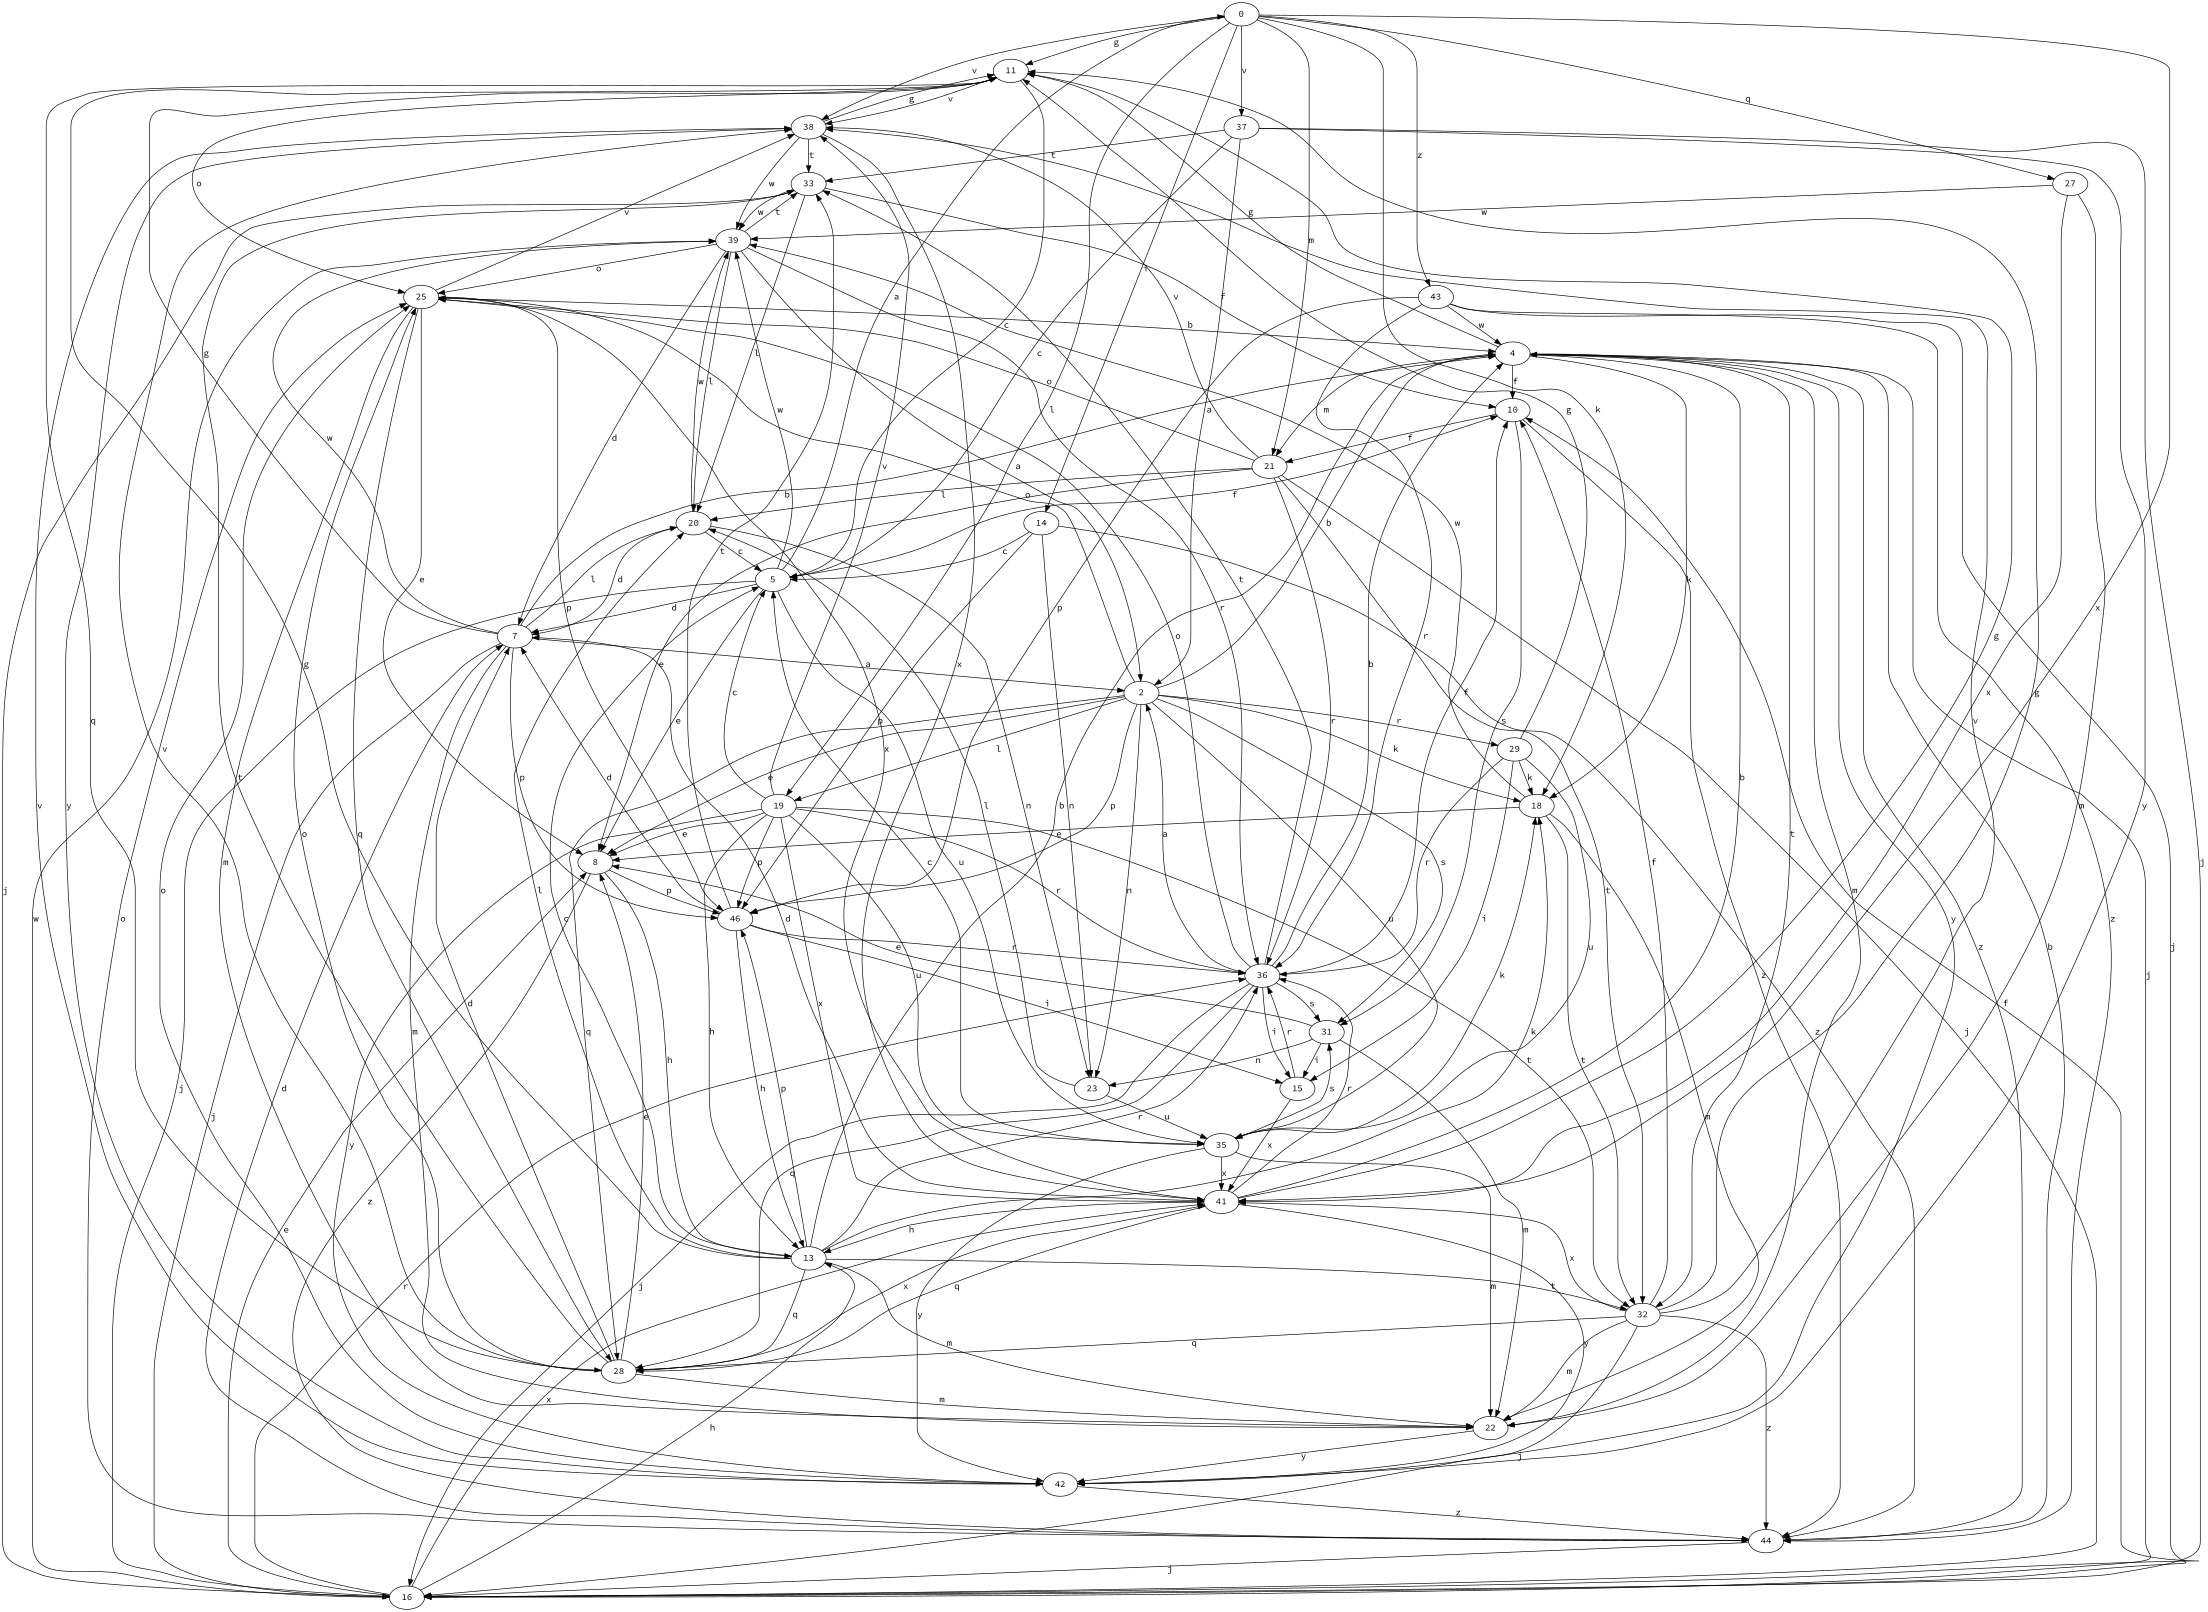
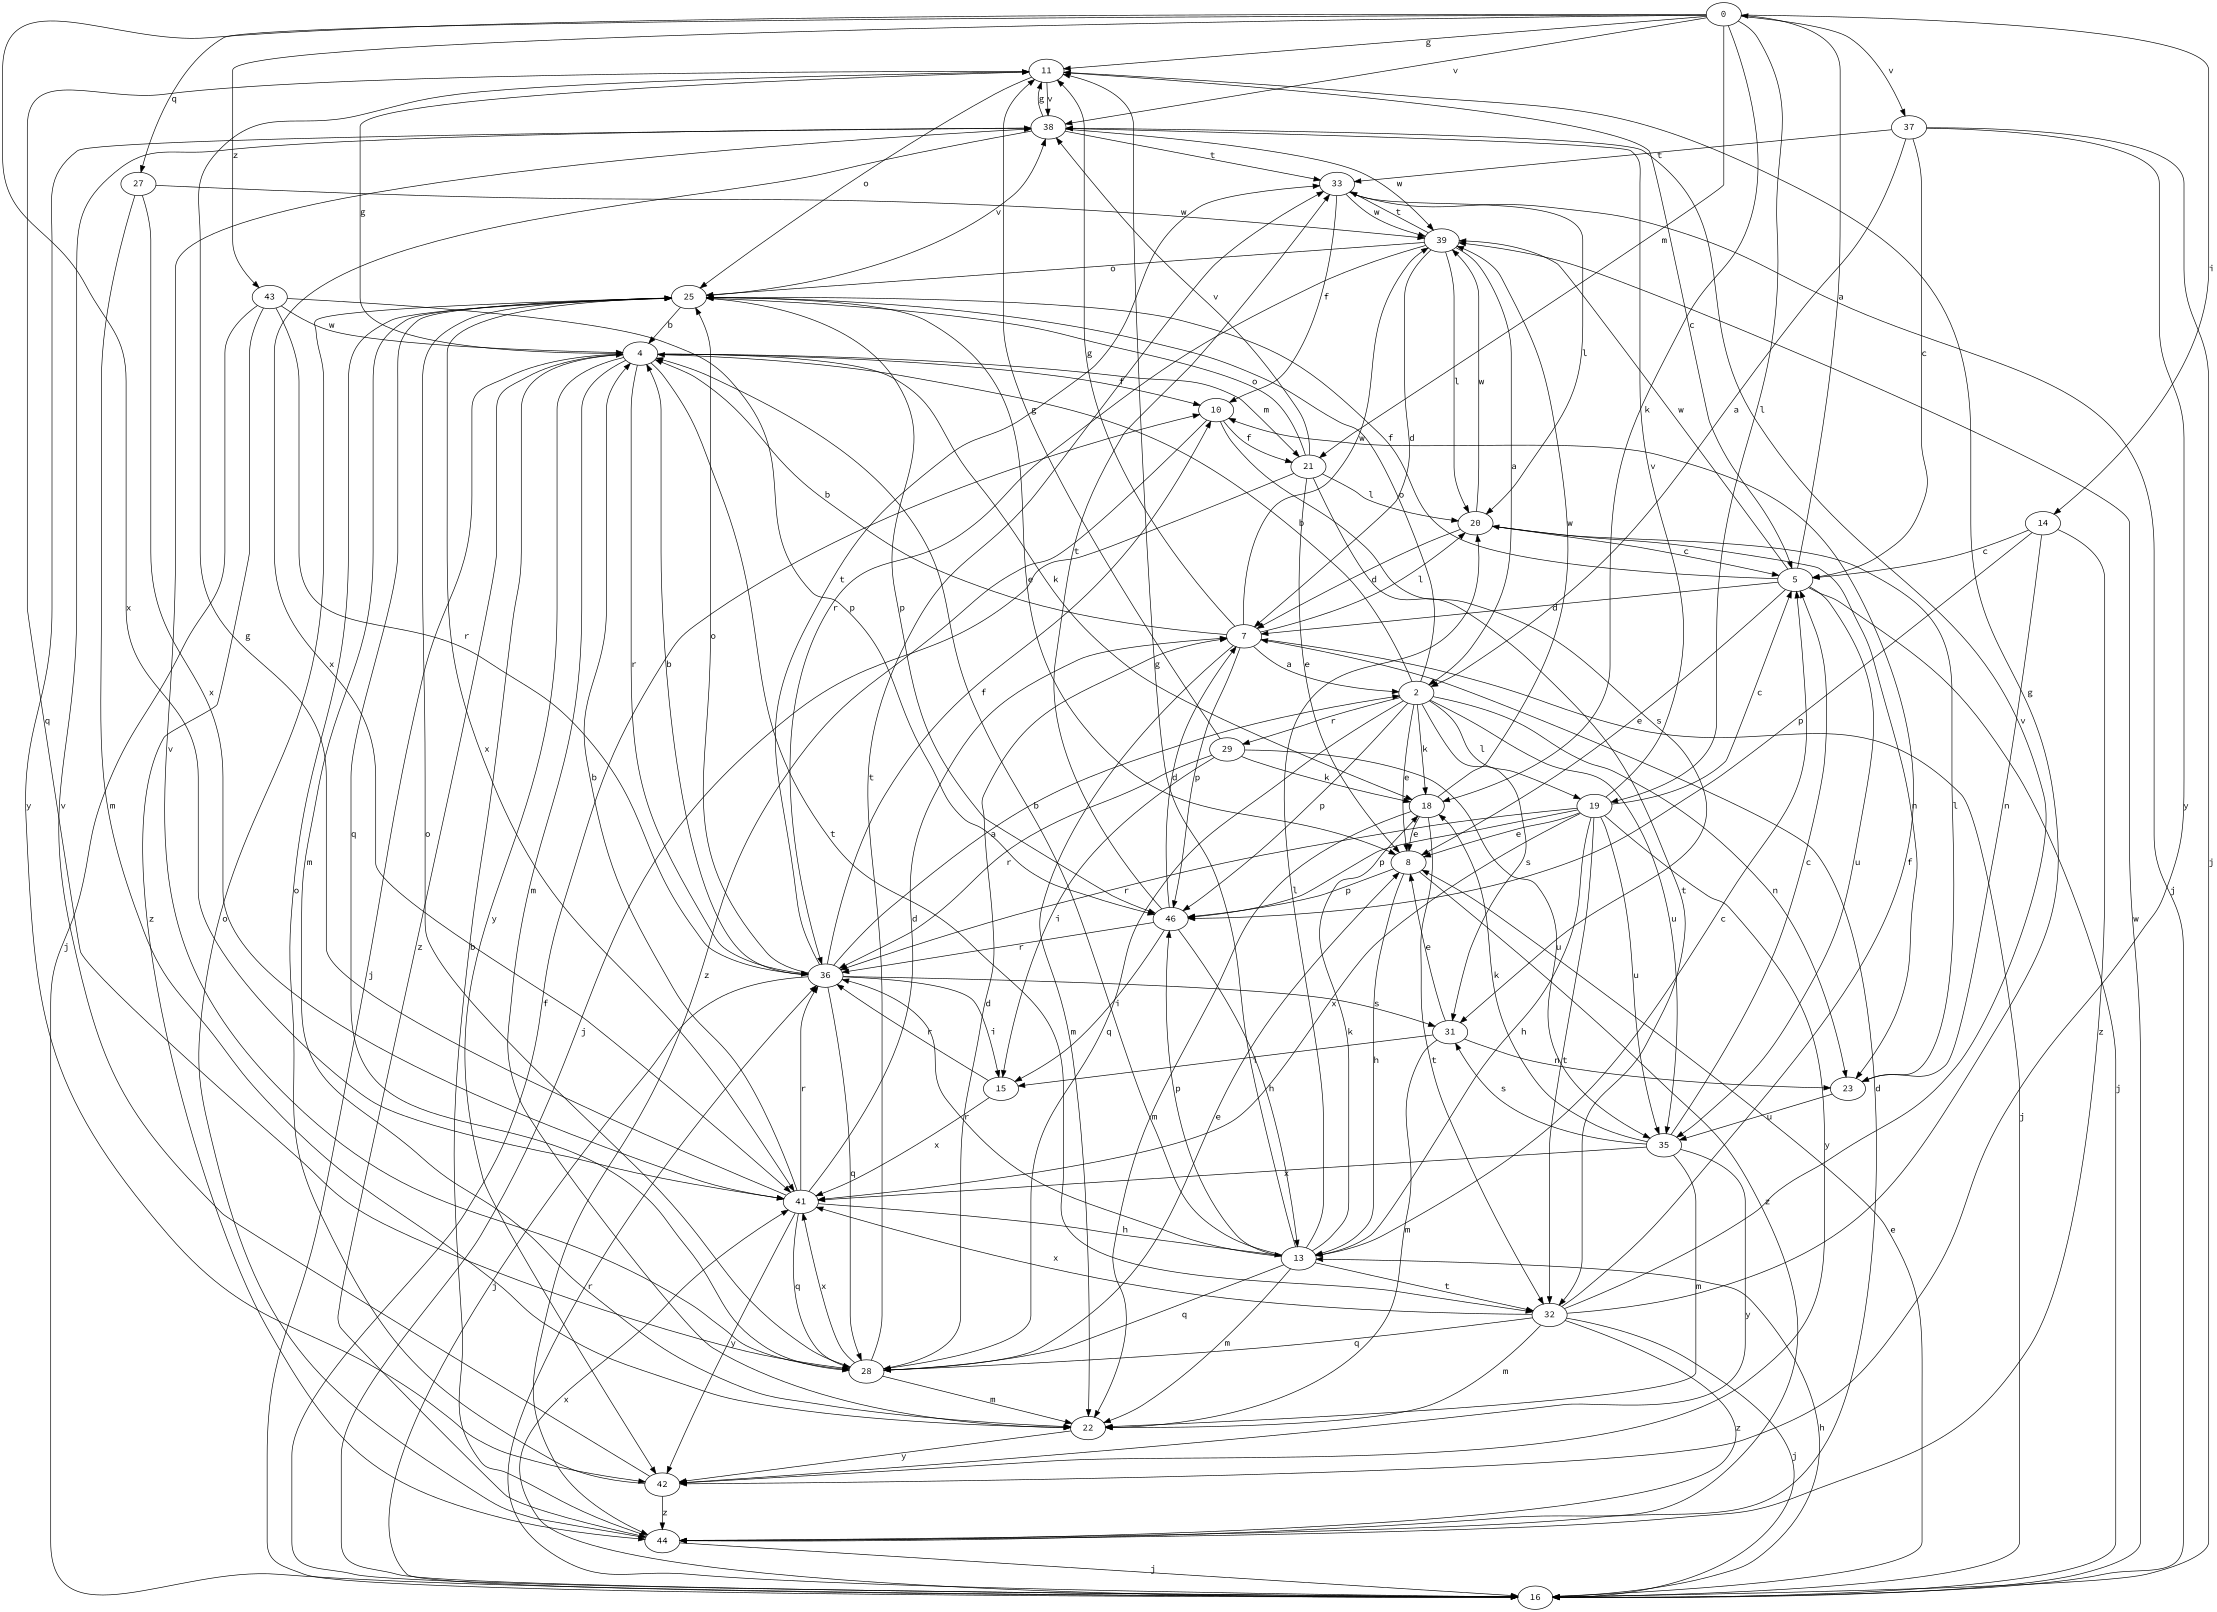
  strict digraph {
    fontname="Source Code Pro"
    node [fontname="Source Code Pro"]
    edge [fontname="Source Code Pro"]
    0
    11
    14
    18
    19
    21
    27
    37
    38
    41
    43
    25
    28
    5
    23
    n16 [label=46]
    44
    8
    22
    32
    39
    35
    n23 [label=36]
    42
    13
    16
    20
    2
    33
    4
    7
    29
    31
    10
    15
    0 -> 11 [label=g]
    0 -> 14 [label=i]
    0 -> 18 [label=k]
    0 -> 19 [label=l]
    0 -> 21 [label=m]
    0 -> 27 [label=q]
    0 -> 37 [label=v]
    0 -> 38 [label=v]
    0 -> 41 [label=x]
    0 -> 43 [label=z]
    11 -> 38 [label=v]
    11 -> 25 [label=o]
    11 -> 28 [label=q]
    11 -> 5 [label=c]
    14 -> 5 [label=c]
    14 -> 23 [label=n]
    14 -> n16 [label=p]
    14 -> 44 [label=z]
    18 -> 8 [label=e]
    18 -> 22 [label=m]
    18 -> 32 [label=t]
    18 -> 39 [label=w]
    19 -> 38 [label=v]
    19 -> 41 [label=x]
    19 -> 5 [label=c]
    19 -> n16 [label=p]
    19 -> 8 [label=e]
    19 -> 32 [label=t]
    19 -> 35 [label=u]
    19 -> n23 [label=r]
    19 -> 42 [label=y]
    19 -> 13 [label=h]
    21 -> 38 [label=v]
    21 -> 25 [label=o]
    21 -> 8 [label=e]
    21 -> 32 [label=t]
    21 -> 16 [label=j]
    21 -> 20 [label=l]
    27 -> 41 [label=x]
    27 -> 22 [label=m]
    27 -> 39 [label=w]
    37 -> 5 [label=c]
    37 -> 42 [label=y]
    37 -> 16 [label=j]
    37 -> 2 [label=a]
    37 -> 33 [label=t]
    38 -> 11 [label=g]
    38 -> 41 [label=x]
    38 -> 39 [label=w]
    38 -> 42 [label=y]
    38 -> 33 [label=t]
    41 -> 11 [label=g]
    41 -> 28 [label=q]
    41 -> n23 [label=r]
    41 -> 42 [label=y]
    41 -> 13 [label=h]
    41 -> 4 [label=b]
    41 -> 7 [label=d]
    43 -> n16 [label=p]
    43 -> 44 [label=z]
    43 -> n23 [label=r]
    43 -> 16 [label=j]
    43 -> 4 [label=w]
    25 -> 38 [label=v]
    25 -> 41 [label=x]
    25 -> 28 [label=q]
    25 -> n16 [label=p]
    25 -> 8 [label=e]
    25 -> 22 [label=m]
    25 -> 4 [label=b]
    28 -> 38 [label=v]
    28 -> 41 [label=x]
    28 -> 25 [label=o]
    28 -> 8 [label=e]
    28 -> 22 [label=m]
    28 -> 33 [label=t]
    28 -> 7 [label=d]
    5 -> 0 [label=a]
    5 -> 8 [label=e]
    5 -> 39 [label=w]
    5 -> 35 [label=u]
    5 -> 16 [label=j]
    5 -> 7 [label=d]
-   5 -> 10 [label=f]
+   5 -> 25 [label=f]
    23 -> 35 [label=u]
    23 -> 20 [label=l]
    n16 -> n23 [label=r]
    n16 -> 13 [label=h]
    n16 -> 33 [label=t]
    n16 -> 7 [label=d]
    n16 -> 15 [label=i]
    44 -> 25 [label=o]
    44 -> 16 [label=j]
    44 -> 4 [label=b]
    44 -> 7 [label=d]
    8 -> n16 [label=p]
    8 -> 44 [label=z]
    8 -> 13 [label=h]
    22 -> 42 [label=y]
    32 -> 11 [label=g]
    32 -> 38 [label=v]
    32 -> 41 [label=x]
    32 -> 28 [label=q]
    32 -> 44 [label=z]
    32 -> 22 [label=m]
    32 -> 16 [label=j]
    32 -> 10 [label=f]
    39 -> 25 [label=o]
    39 -> n23 [label=r]
    39 -> 20 [label=l]
    39 -> 2 [label=a]
    39 -> 33 [label=t]
    39 -> 7 [label=d]
    35 -> 18 [label=k]
    35 -> 41 [label=x]
    35 -> 5 [label=c]
    35 -> 22 [label=m]
    35 -> 42 [label=y]
    35 -> 31 [label=s]
    n23 -> 25 [label=o]
    n23 -> 28 [label=q]
    n23 -> 16 [label=j]
    n23 -> 2 [label=a]
    n23 -> 33 [label=t]
    n23 -> 4 [label=b]
    n23 -> 31 [label=s]
    n23 -> 10 [label=f]
    n23 -> 15 [label=i]
    42 -> 38 [label=v]
    42 -> 25 [label=o]
    42 -> 44 [label=z]
    13 -> 11 [label=g]
    13 -> 18 [label=k]
    13 -> 28 [label=q]
    13 -> 5 [label=c]
    13 -> n16 [label=p]
    13 -> 22 [label=m]
    13 -> 32 [label=t]
    13 -> n23 [label=r]
    13 -> 20 [label=l]
    13 -> 4 [label=b]
    16 -> 41 [label=x]
    16 -> 8 [label=e]
    16 -> 39 [label=w]
    16 -> n23 [label=r]
    16 -> 13 [label=h]
    16 -> 10 [label=f]
    20 -> 5 [label=c]
    20 -> 23 [label=n]
    20 -> 39 [label=w]
    20 -> 7 [label=d]
    2 -> 18 [label=k]
    2 -> 19 [label=l]
    2 -> 25 [label=o]
    2 -> 28 [label=q]
    2 -> 23 [label=n]
    2 -> n16 [label=p]
    2 -> 8 [label=e]
    2 -> 35 [label=u]
    2 -> 4 [label=b]
    2 -> 29 [label=r]
    2 -> 31 [label=s]
    33 -> 39 [label=w]
    33 -> 16 [label=j]
    33 -> 20 [label=l]
    33 -> 10 [label=f]
    4 -> 11 [label=g]
    4 -> 18 [label=k]
    4 -> 21 [label=m]
    4 -> 44 [label=z]
    4 -> 22 [label=m]
    4 -> 32 [label=t]
-   21 -> n23 [label=r]
+   4 -> n23 [label=r]
    4 -> 42 [label=y]
    4 -> 16 [label=j]
    4 -> 10 [label=f]
    7 -> 11 [label=g]
    7 -> n16 [label=p]
    7 -> 22 [label=m]
    7 -> 39 [label=w]
    7 -> 16 [label=j]
    7 -> 20 [label=l]
    7 -> 2 [label=a]
    7 -> 4 [label=b]
    29 -> 11 [label=g]
    29 -> 18 [label=k]
    29 -> 35 [label=u]
    29 -> n23 [label=r]
    29 -> 15 [label=i]
    31 -> 23 [label=n]
    31 -> 8 [label=e]
    31 -> 22 [label=m]
    31 -> 15 [label=i]
    10 -> 21 [label=f]
    10 -> 44 [label=z]
    10 -> 31 [label=s]
    15 -> 41 [label=x]
    15 -> n23 [label=r]
  }
